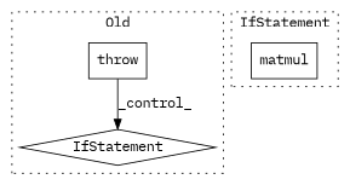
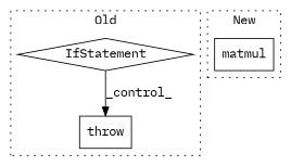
  digraph {
    fontname="IBM Plex Mono"
    node [shape=box fontname="IBM Plex Mono"]
    n1 [a=53 l=6 label=throw s=22203]
    n2 [a=25 l="4,2" label=IfStatement s="21876,21894" shape=diamond]
    n3 [a=32 l="7,1" label=matmul s="23963,24079"]
    subgraph cluster_1 {
      label=Old
      style=dotted
      n1
      n2
    }
    subgraph cluster_2 {
-     label=IfStatement
+     label=New
      style=dotted
      n3
    }
-   n1 -> n2 [label=_control_ fontname="IBM Plex Mono"]
+   n2 -> n1 [label=_control_ fontname="IBM Plex Mono"]
  }
